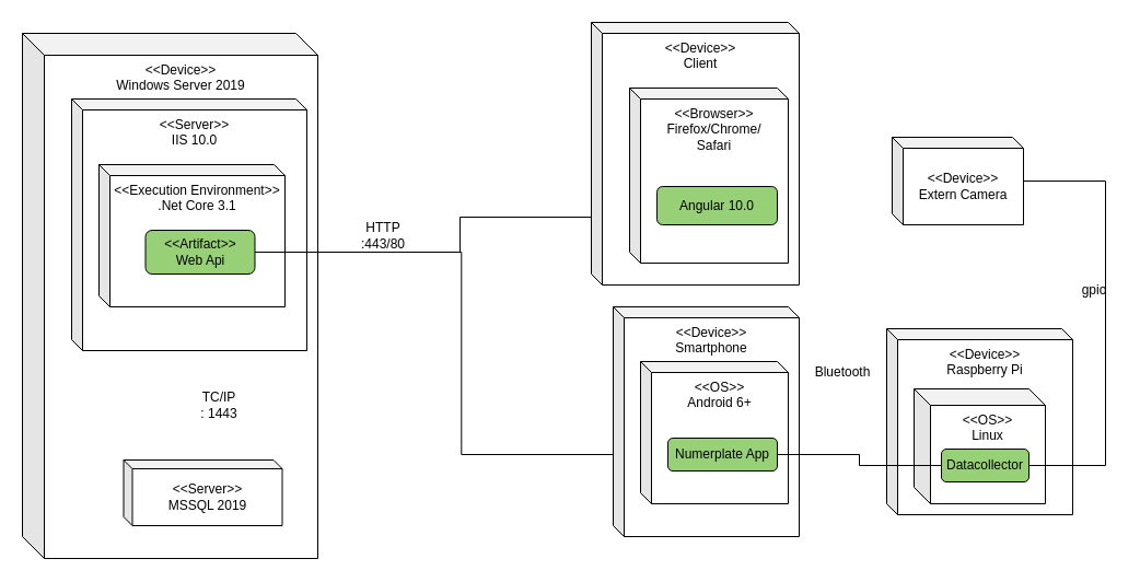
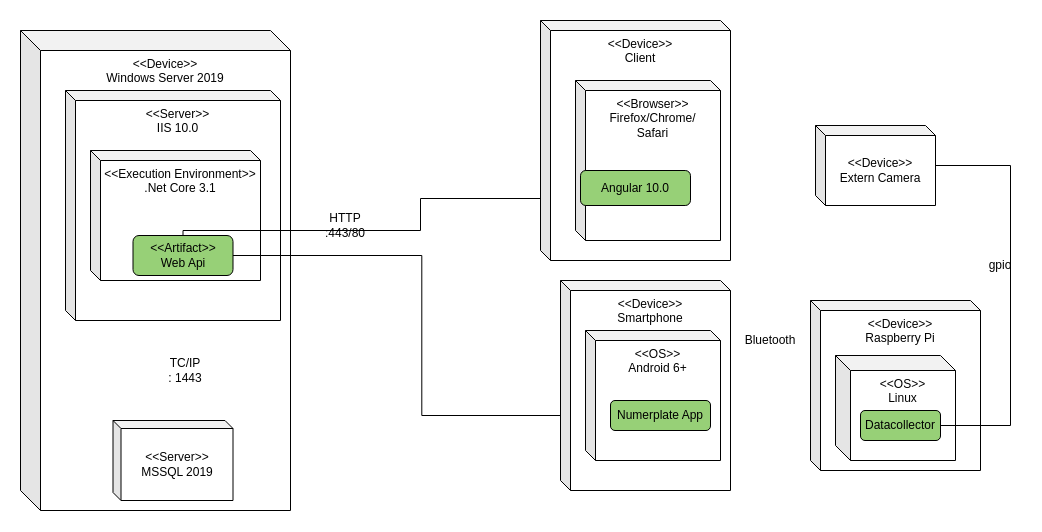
  <mxCell id="0" />
  <mxCell id="1" parent="0" />
  <mxCell id="2" value="&amp;lt;&amp;lt;Device&amp;gt;&amp;gt;&lt;br&gt;Windows Server 2019" style="shape=cube;whiteSpace=wrap;html=1;boundedLbl=1;backgroundOutline=1;darkOpacity=0.05;darkOpacity2=0.1;horizontal=1;verticalAlign=top;" vertex="1" parent="1"><mxGeometry x="20" y="30" width="270" height="480" as="geometry" /></mxCell>
  <mxCell id="3" value="&amp;lt;&amp;lt;Server&amp;gt;&amp;gt;&lt;br&gt;IIS 10.0" style="shape=cube;whiteSpace=wrap;html=1;boundedLbl=1;backgroundOutline=1;darkOpacity=0.05;darkOpacity2=0.1;horizontal=1;verticalAlign=top;size=10;" vertex="1" parent="1"><mxGeometry x="65" y="90" width="215" height="230" as="geometry" /></mxCell>
  <mxCell id="4" value="&amp;lt;&amp;lt;Execution Environment&amp;gt;&amp;gt;&lt;br&gt;.Net Core 3.1" style="shape=cube;whiteSpace=wrap;html=1;boundedLbl=1;backgroundOutline=1;darkOpacity=0.05;darkOpacity2=0.1;verticalAlign=top;size=10;" vertex="1" parent="1"><mxGeometry x="90" y="150" width="170" height="130" as="geometry" /></mxCell>
  <mxCell id="5" style="edgeStyle=orthogonalEdgeStyle;rounded=0;orthogonalLoop=1;jettySize=auto;html=1;entryX=0;entryY=0.5;entryDx=0;entryDy=0;shadow=0;endArrow=none;endFill=0;fontColor=#000000;" edge="1" parent="1" source="7" target="14"><mxGeometry relative="1" as="geometry" /></mxCell>
  <mxCell id="6" style="edgeStyle=orthogonalEdgeStyle;rounded=0;orthogonalLoop=1;jettySize=auto;html=1;entryX=0;entryY=0.5;entryDx=0;entryDy=0;shadow=0;endArrow=none;endFill=0;fontColor=#000000;" edge="1" parent="1" source="7" target="11"><mxGeometry relative="1" as="geometry"><Array as="points"><mxPoint x="420" y="230" /><mxPoint x="420" y="198" /><mxPoint x="600" y="198" /></Array></mxGeometry></mxCell>
- <mxCell id="7" value="&amp;lt;&amp;lt;Artifact&amp;gt;&amp;gt;&lt;br&gt;Web Api" style="rounded=1;whiteSpace=wrap;html=1;labelBackgroundColor=none;labelBorderColor=none;fillColor=#97D077;" vertex="1" parent="1"><mxGeometry x="132.5" y="210" width="100" height="40" as="geometry" /></mxCell>
- <mxCell id="8" value="&amp;lt;&amp;lt;Server&amp;gt;&amp;gt;&lt;br&gt;MSSQL 2019" style="shape=cube;whiteSpace=wrap;html=1;boundedLbl=1;backgroundOutline=1;darkOpacity=0.05;darkOpacity2=0.1;labelBackgroundColor=none;fillColor=#FFFFFF;size=8;" vertex="1" parent="1"><mxGeometry x="112.5" y="420" width="145" height="60" as="geometry" /></mxCell>
+ <mxCell id="7" value="&amp;lt;&amp;lt;Artifact&amp;gt;&amp;gt;&lt;br&gt;Web Api" style="rounded=1;whiteSpace=wrap;html=1;labelBackgroundColor=none;labelBorderColor=none;fillColor=#97D077;" vertex="1" parent="1"><mxGeometry x="132.5" y="235" width="100" height="40" as="geometry" /></mxCell>
+ <mxCell id="8" value="&amp;lt;&amp;lt;Server&amp;gt;&amp;gt;&lt;br&gt;MSSQL 2019" style="shape=cube;whiteSpace=wrap;html=1;boundedLbl=1;backgroundOutline=1;darkOpacity=0.05;darkOpacity2=0.1;labelBackgroundColor=none;fillColor=#FFFFFF;size=8;" vertex="1" parent="1"><mxGeometry x="112.5" y="420" width="120" height="80" as="geometry" /></mxCell>
  <mxCell id="9" value="&amp;lt;&amp;lt;Device&amp;gt;&amp;gt;&lt;br&gt;Client" style="shape=cube;whiteSpace=wrap;html=1;boundedLbl=1;backgroundOutline=1;darkOpacity=0.05;darkOpacity2=0.1;labelBackgroundColor=none;fillColor=#FFFFFF;size=10;verticalAlign=top;" vertex="1" parent="1"><mxGeometry x="540" y="20" width="190" height="240" as="geometry" /></mxCell>
  <mxCell id="10" value="&amp;lt;&amp;lt;Browser&amp;gt;&amp;gt;&lt;br&gt;Firefox/Chrome/&lt;br&gt;Safari" style="shape=cube;whiteSpace=wrap;html=1;boundedLbl=1;backgroundOutline=1;darkOpacity=0.05;darkOpacity2=0.1;labelBackgroundColor=none;fillColor=#FFFFFF;horizontal=1;verticalAlign=top;size=10;" vertex="1" parent="1"><mxGeometry x="575" y="80" width="145" height="160" as="geometry" /></mxCell>
- <mxCell id="11" value="Angular 10.0" style="rounded=1;whiteSpace=wrap;html=1;labelBackgroundColor=none;fillColor=#97D077;" vertex="1" parent="1"><mxGeometry x="600" y="170" width="110" height="35" as="geometry" /></mxCell>
+ <mxCell id="11" value="Angular 10.0" style="rounded=1;whiteSpace=wrap;html=1;labelBackgroundColor=none;fillColor=#97D077;" vertex="1" parent="1"><mxGeometry x="580" y="170" width="110" height="35" as="geometry" /></mxCell>
  <mxCell id="12" value="&amp;lt;&amp;lt;Device&amp;gt;&amp;gt;&lt;br&gt;Smartphone" style="shape=cube;whiteSpace=wrap;html=1;boundedLbl=1;backgroundOutline=1;darkOpacity=0.05;darkOpacity2=0.1;labelBackgroundColor=none;fillColor=#FFFFFF;size=10;verticalAlign=top;" vertex="1" parent="1"><mxGeometry x="560" y="280" width="170" height="210" as="geometry" /></mxCell>
  <mxCell id="13" value="&amp;lt;&amp;lt;OS&amp;gt;&amp;gt;&lt;br&gt;Android 6+" style="shape=cube;whiteSpace=wrap;html=1;boundedLbl=1;backgroundOutline=1;darkOpacity=0.05;darkOpacity2=0.1;labelBackgroundColor=none;fillColor=#FFFFFF;size=10;verticalAlign=top;" vertex="1" parent="1"><mxGeometry x="585" y="330" width="135" height="130" as="geometry" /></mxCell>
  <mxCell id="14" value="Numerplate App" style="rounded=1;whiteSpace=wrap;html=1;labelBackgroundColor=none;fillColor=#97D077;" vertex="1" parent="1"><mxGeometry x="610" y="400" width="100" height="30" as="geometry" /></mxCell>
  <mxCell id="15" value="&amp;lt;&amp;lt;Device&amp;gt;&amp;gt;&lt;br&gt;Raspberry Pi" style="shape=cube;whiteSpace=wrap;html=1;boundedLbl=1;backgroundOutline=1;darkOpacity=0.05;darkOpacity2=0.1;labelBackgroundColor=none;fillColor=#FFFFFF;size=10;verticalAlign=top;" vertex="1" parent="1"><mxGeometry x="810" y="300" width="170" height="170" as="geometry" /></mxCell>
  <mxCell id="16" value="&amp;lt;&amp;lt;OS&amp;gt;&amp;gt;&lt;br&gt;Linux" style="shape=cube;whiteSpace=wrap;html=1;boundedLbl=1;backgroundOutline=1;darkOpacity=0.05;darkOpacity2=0.1;labelBackgroundColor=none;fillColor=#FFFFFF;size=15;horizontal=1;verticalAlign=top;" vertex="1" parent="1"><mxGeometry x="835" y="355" width="120" height="105" as="geometry" /></mxCell>
- <mxCell id="17" style="edgeStyle=orthogonalEdgeStyle;rounded=0;orthogonalLoop=1;jettySize=auto;html=1;entryX=1;entryY=0.5;entryDx=0;entryDy=0;shadow=0;endArrow=none;endFill=0;fontColor=#000000;" edge="1" parent="1" source="18" target="14"><mxGeometry relative="1" as="geometry"><Array as="points"><mxPoint x="785" y="425" /><mxPoint x="785" y="415" /></Array></mxGeometry></mxCell>
  <mxCell id="18" value="Datacollector" style="rounded=1;whiteSpace=wrap;html=1;labelBackgroundColor=none;fillColor=#97D077;" vertex="1" parent="1"><mxGeometry x="860" y="410" width="80" height="30" as="geometry" /></mxCell>
  <mxCell id="19" style="edgeStyle=orthogonalEdgeStyle;rounded=0;orthogonalLoop=1;jettySize=auto;html=1;entryX=1;entryY=0.5;entryDx=0;entryDy=0;fontColor=#000000;endArrow=none;endFill=0;shadow=0;" edge="1" parent="1" source="20" target="18"><mxGeometry relative="1" as="geometry"><Array as="points"><mxPoint x="1010" y="165" /><mxPoint x="1010" y="425" /></Array></mxGeometry></mxCell>
  <mxCell id="20" value="&amp;lt;&amp;lt;Device&amp;gt;&amp;gt;&lt;br&gt;Extern Camera" style="shape=cube;whiteSpace=wrap;html=1;boundedLbl=1;backgroundOutline=1;darkOpacity=0.05;darkOpacity2=0.1;labelBackgroundColor=none;fillColor=#FFFFFF;size=10;" vertex="1" parent="1"><mxGeometry x="815" y="125" width="120" height="80" as="geometry" /></mxCell>
  <mxCell id="21" value="gpio" style="text;html=1;strokeColor=none;fillColor=none;align=center;verticalAlign=middle;whiteSpace=wrap;rounded=0;labelBackgroundColor=none;fontColor=#000000;" vertex="1" parent="1"><mxGeometry x="980" y="255" width="40" height="20" as="geometry" /></mxCell>
  <mxCell id="22" value="Bluetooth" style="text;html=1;strokeColor=none;fillColor=none;align=center;verticalAlign=middle;whiteSpace=wrap;rounded=0;labelBackgroundColor=none;fontColor=#000000;" vertex="1" parent="1"><mxGeometry x="750" y="330" width="40" height="20" as="geometry" /></mxCell>
- <mxCell id="23" value="TC/IP&lt;br&gt;: 1443" style="text;html=1;strokeColor=none;fillColor=none;align=center;verticalAlign=middle;whiteSpace=wrap;rounded=0;labelBackgroundColor=none;fontColor=#000000;" vertex="1" parent="1"><mxGeometry x="180" y="360" width="40" height="20" as="geometry" /></mxCell>
- <mxCell id="24" value="HTTP&lt;br&gt;:443/80" style="text;html=1;strokeColor=none;fillColor=none;align=center;verticalAlign=middle;whiteSpace=wrap;rounded=0;labelBackgroundColor=none;fontColor=#000000;" vertex="1" parent="1"><mxGeometry x="330" y="205" width="40" height="20" as="geometry" /></mxCell>
+ <mxCell id="23" value="TC/IP&lt;br&gt;: 1443" style="text;html=1;strokeColor=none;fillColor=none;align=center;verticalAlign=middle;whiteSpace=wrap;rounded=0;labelBackgroundColor=none;fontColor=#000000;" vertex="1" parent="1"><mxGeometry x="165" y="360" width="40" height="20" as="geometry" /></mxCell>
+ <mxCell id="24" value="HTTP&lt;br&gt;:443/80" style="text;html=1;strokeColor=none;fillColor=none;align=center;verticalAlign=middle;whiteSpace=wrap;rounded=0;labelBackgroundColor=none;fontColor=#000000;" vertex="1" parent="1"><mxGeometry x="325" y="215" width="40" height="20" as="geometry" /></mxCell>
